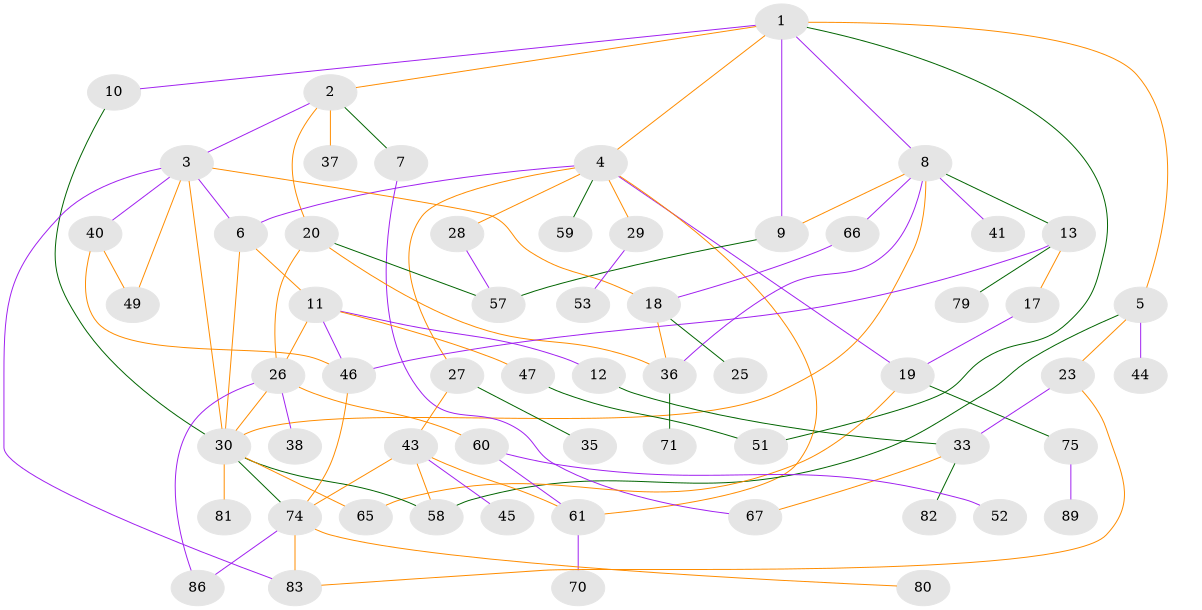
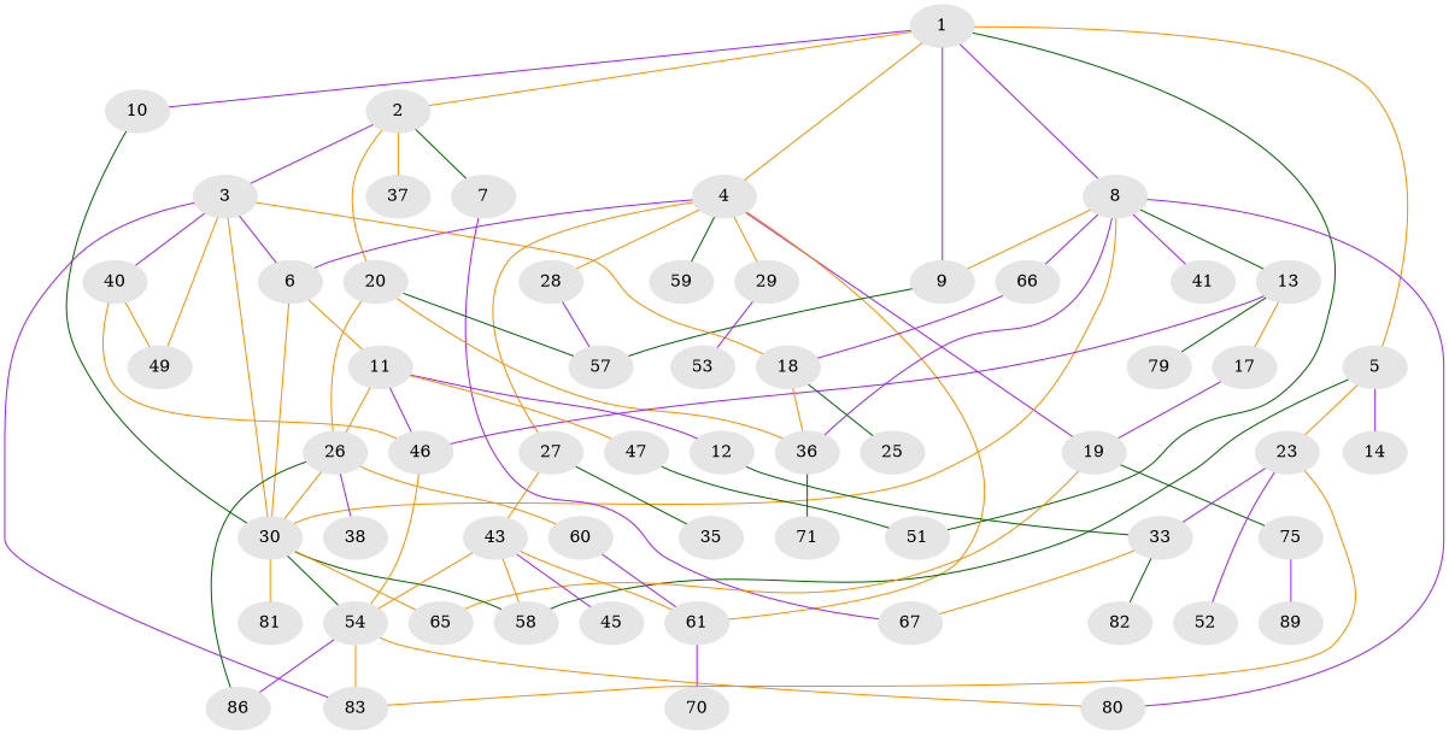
  graph {
    node [color=gray90 style=filled]
    edge [color=darkorange]
    1 [super="+56"]
    2 [super="+39"]
    4 [super="+24"]
    5 [super="+73"]
    8 [super="+69"]
    9 [super="+72"]
    10 [super="+55"]
    51
    3 [super="+15"]
    7 [super="+14"]
    20 [super="+22"]
    37
    6 [super="+42"]
    19 [super="+21"]
    27 [super="+31"]
    28 [super="+48"]
    29
    59
    61 [super="+64"]
    23
-   44
+   44 [label=14]
    58
    30 [super="+63"]
    13
    36 [super="+68"]
    41
    66
    80
    57 [super="+74"]
    18 [super="+87"]
    40
    49
    83
    67
    26 [super="+76"]
    11 [super="+34"]
    25 [super="+32"]
    65
-   54 [super="+77" label=74]
+   54 [super="+77"]
    81 [super="+88"]
    46 [super="+50"]
    75 [super="+78"]
    35
    43 [super="+84"]
    53
    70
    33 [super="+62"]
    52
    12
    47
    17
    79
    71
    38
    60
    86
    82
    89
    45
    1 -- 2
    1 -- 4
    1 -- 5
    1 -- 8 [color=purple]
    1 -- 9 [color=purple]
    1 -- 10 [color=purple]
    1 -- 51 [color=darkgreen]
    2 -- 3 [color=purple]
    2 -- 7 [color=darkgreen]
    2 -- 20
    2 -- 37
    4 -- 6 [color=purple]
    4 -- 19 [color=purple]
    4 -- 27
    4 -- 28
    4 -- 29
    4 -- 59 [color=darkgreen]
    4 -- 61
    5 -- 23
    5 -- 44 [color=purple]
    5 -- 58 [color=darkgreen]
    8 -- 9
    8 -- 30
    8 -- 13 [color=darkgreen]
    8 -- 36 [color=purple]
    8 -- 41 [color=purple]
    8 -- 66 [color=purple]
+   8 -- 80 [color=purple]
    9 -- 57 [color=darkgreen]
    10 -- 30 [color=darkgreen]
    3 -- 6 [color=purple]
    3 -- 30
    3 -- 18
    3 -- 40 [color=purple]
    3 -- 49
    3 -- 83 [color=purple]
    7 -- 67 [color=purple]
    20 -- 36
    20 -- 57 [color=darkgreen]
    20 -- 26
    6 -- 30
    6 -- 11
    19 -- 65
    19 -- 75 [color=darkgreen]
    27 -- 35 [color=darkgreen]
    27 -- 43
    28 -- 57 [color=purple]
    29 -- 53 [color=purple]
    61 -- 70 [color=purple]
    23 -- 83
    23 -- 33 [color=purple]
-   60 -- 52 [color=purple]
+   23 -- 52 [color=purple]
    30 -- 58 [color=darkgreen]
    30 -- 65
    30 -- 54 [color=darkgreen]
    30 -- 81
    13 -- 46 [color=purple]
    13 -- 17
    13 -- 79 [color=darkgreen]
    36 -- 71 [color=darkgreen]
    66 -- 18 [color=purple]
    18 -- 36
    18 -- 25 [color=darkgreen]
    40 -- 49
    40 -- 46
    26 -- 30
    26 -- 38 [color=purple]
    26 -- 60
-   26 -- 86 [color=purple]
+   26 -- 86 [color=darkgreen]
    11 -- 26
    11 -- 46 [color=purple]
    11 -- 12 [color=purple]
    11 -- 47
    54 -- 80
    54 -- 83
    54 -- 86 [color=purple]
    46 -- 54
    75 -- 89 [color=purple]
    43 -- 61
    43 -- 58
    43 -- 54
    43 -- 45 [color=purple]
    33 -- 67
    33 -- 82 [color=darkgreen]
    12 -- 33 [color=darkgreen]
    47 -- 51 [color=darkgreen]
    17 -- 19 [color=purple]
    60 -- 61 [color=purple]
  }
